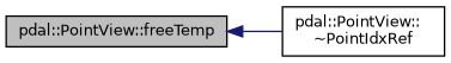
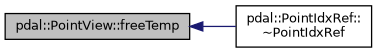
  digraph {
    rankdir=LR
    node [color=black fontname=Helvetica fontsize=10 shape=record style=filled]
    n1 [fillcolor=grey75 fontcolor=black height=0.2 label="pdal::PointView::freeTemp" width=0.4]
-   n2 [fillcolor=white height=0.2 label="pdal::PointView::\l~PointIdxRef" width=0.4]
+   n2 [fillcolor=white height=0.2 label="pdal::PointIdxRef::\l~PointIdxRef" width=0.4]
    n1 -> n2 [color=midnightblue dir=back fontname=Helvetica fontsize=10 labelfontname=Helvetica labelfontsize=10 style=solid]
  }
